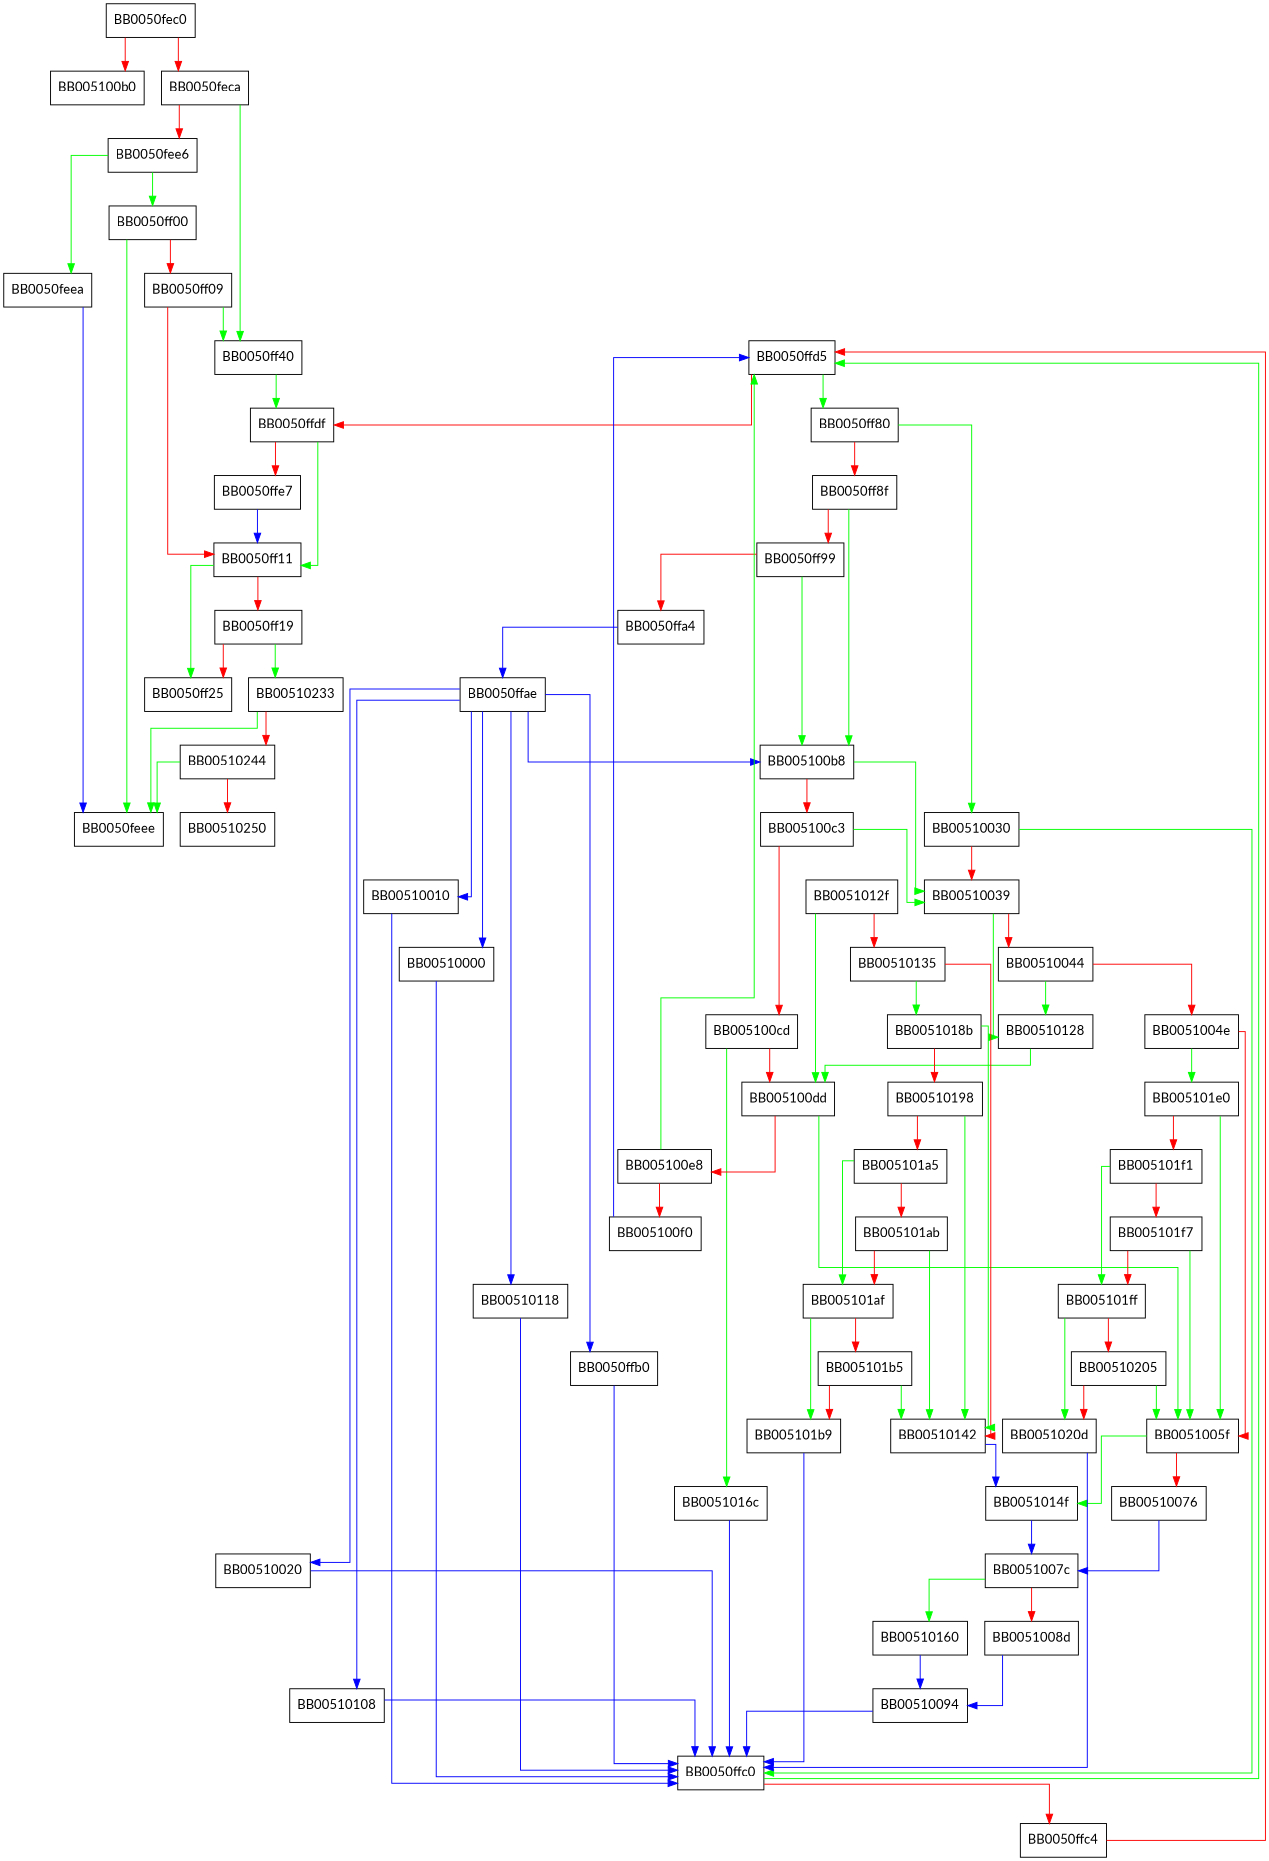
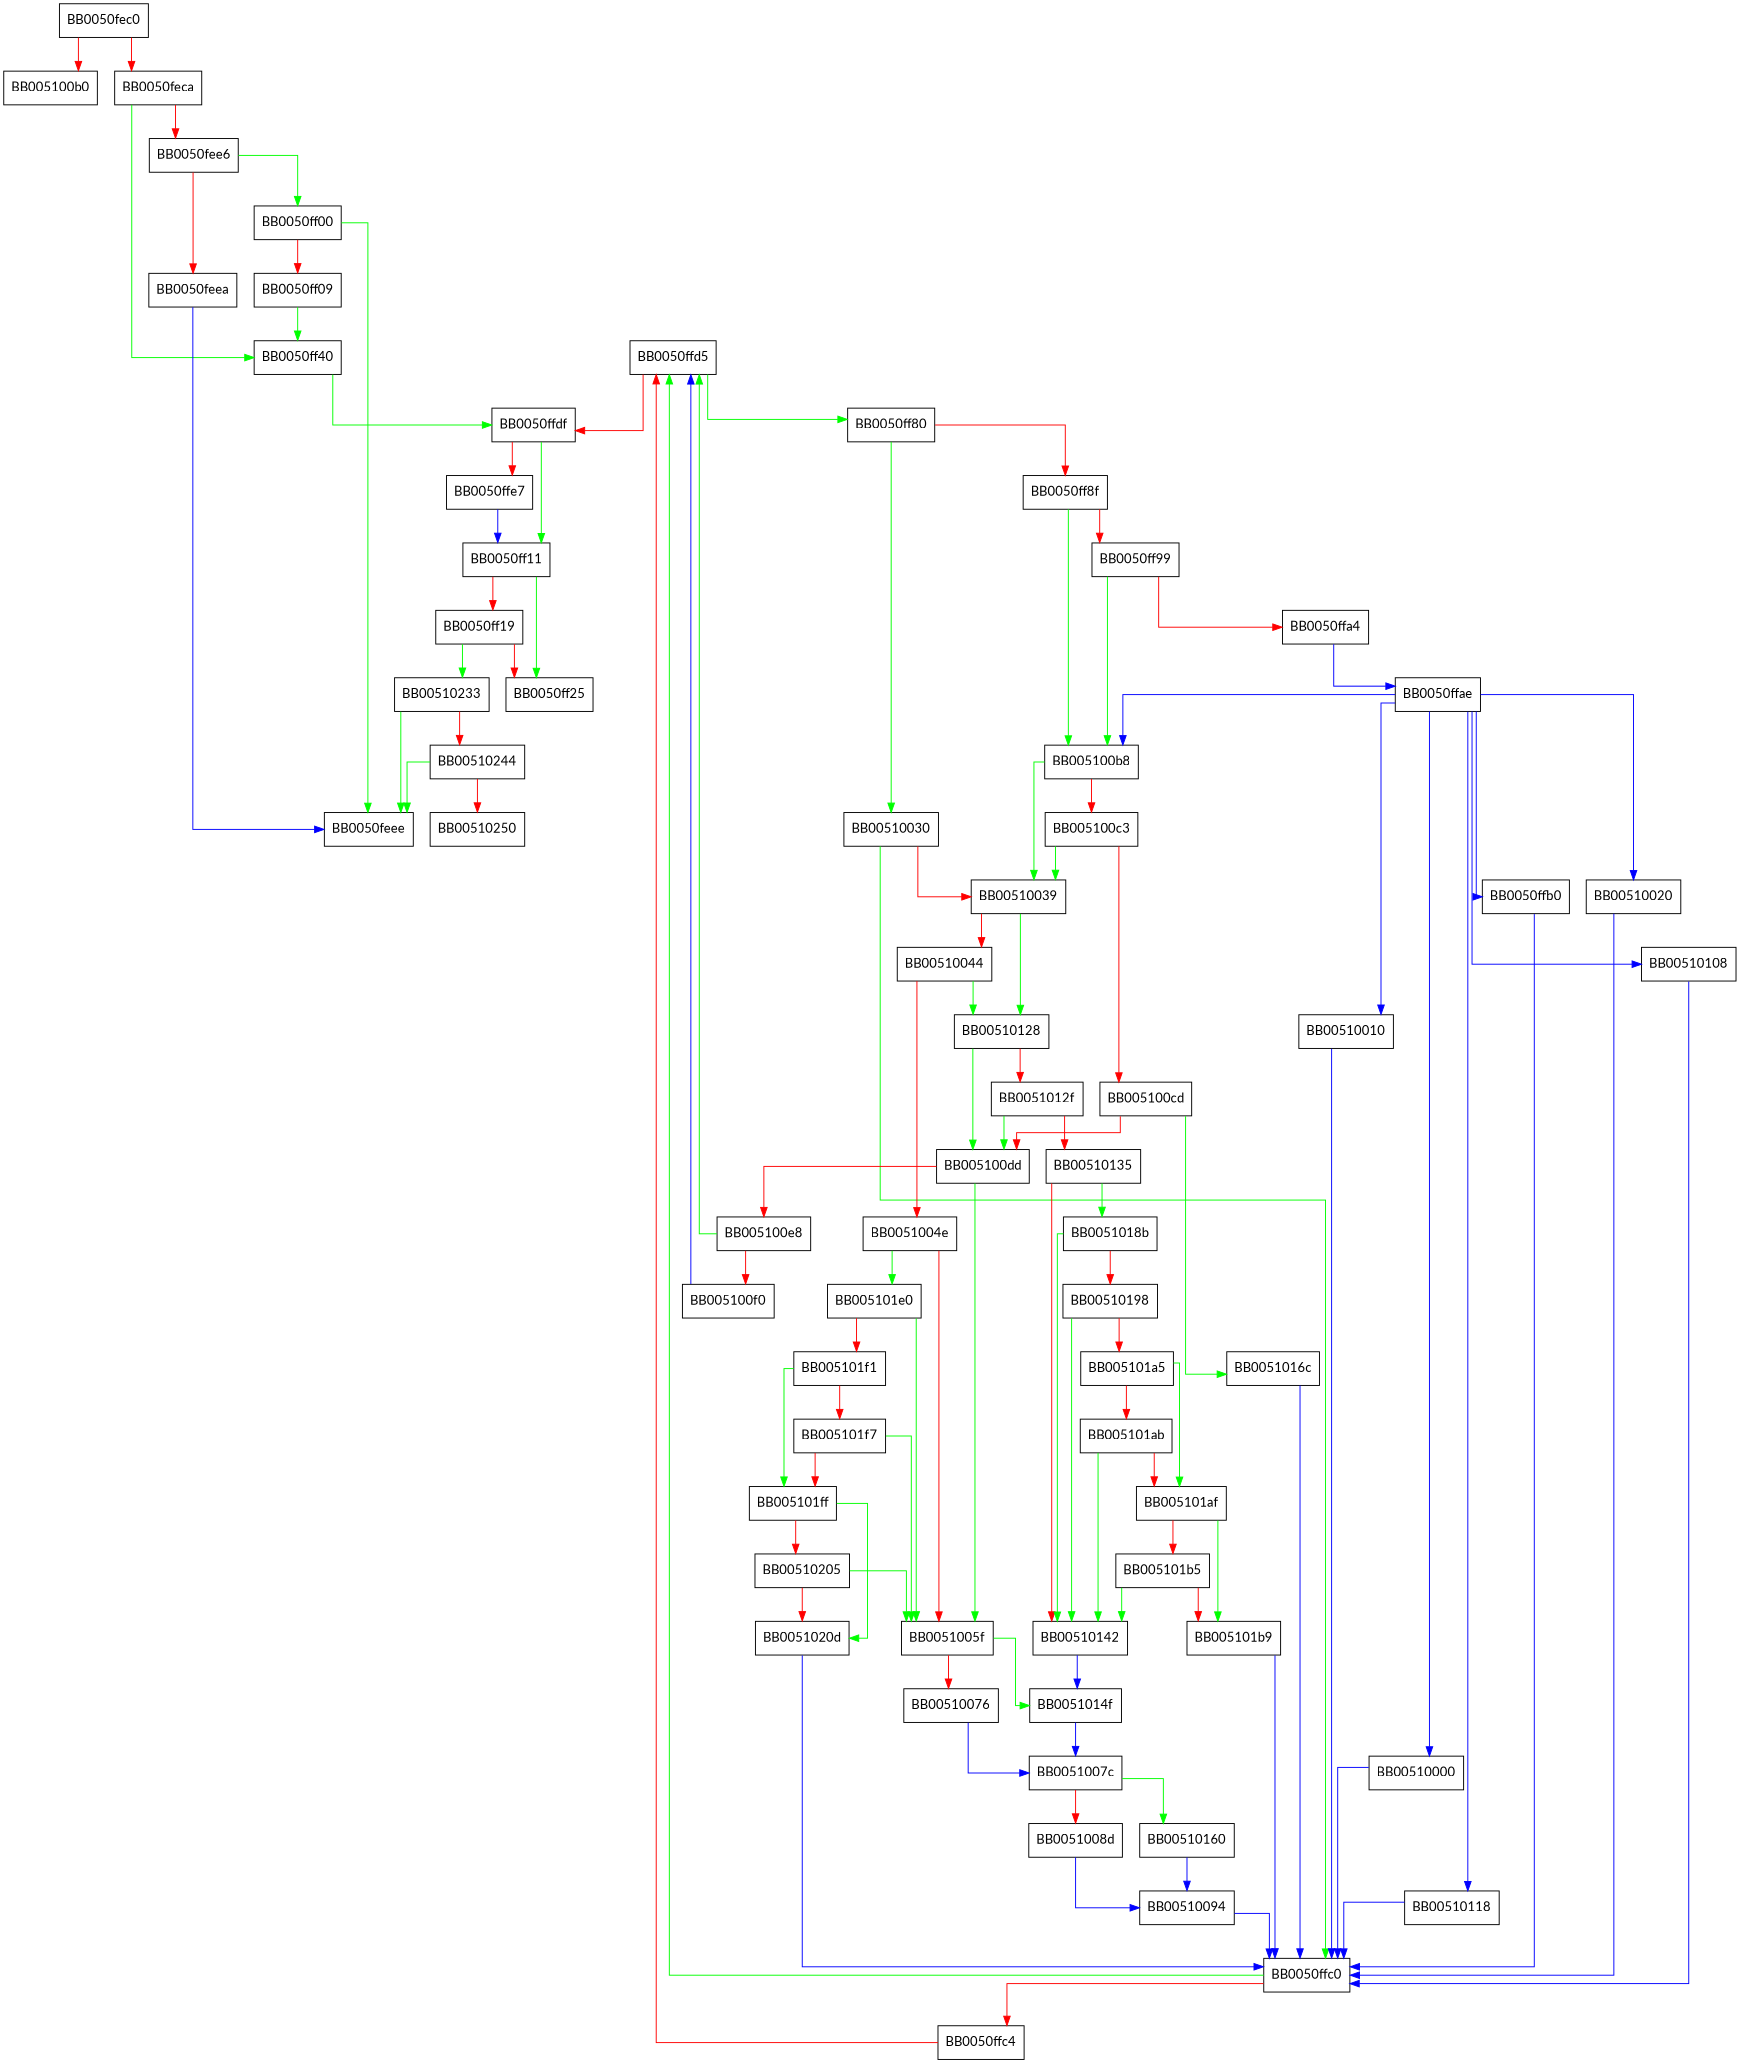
  digraph {
    fontname=Lato
    splines=ortho
    node [fontname=Lato shape=box]
    edge [color=red fontname=Lato]
    BB0050fec0
    BB005100b0
    BB0050feca
    BB0050ff40
    BB0050fee6
    BB0050ffdf
    BB0050ff00
    BB0050feea
    BB0050ff11
    BB0050ffe7
    BB0050feee
    BB0050ff09
    BB0050ff25
    BB0050ff19
    BB00510233
    BB00510244
    BB00510250
    BB0050ff80
    BB00510030
    BB0050ff8f
    BB0050ffc0
    BB00510039
    BB005100b8
    BB0050ff99
    BB0050ffd5
    BB0050ffc4
    BB00510128
    BB00510044
    BB005100c3
    BB0050ffa4
    BB005100cd
    BB0050ffae
    BB00510020
    BB00510108
    BB00510010
    BB00510000
    BB00510118
    BB0050ffb0
    BB005100dd
    BB0051012f
    BB0051004e
    BB0051005f
    BB005100e8
    BB00510135
    BB005101e0
    BB005101f1
    BB0051014f
    BB00510076
    BB005101ff
    BB005101f7
    BB0051007c
    BB00510160
    BB0051008d
    BB00510094
    BB0051016c
    BB005100f0
    BB0051018b
    BB00510142
    BB00510198
    BB005101a5
    BB005101af
    BB005101ab
    BB005101b9
    BB005101b5
    BB0051020d
    BB00510205
    BB0050fec0 -> BB005100b0
    BB0050fec0 -> BB0050feca
    BB0050feca -> BB0050ff40 [color=green]
    BB0050feca -> BB0050fee6
    BB0050ff40 -> BB0050ffdf [color=green]
    BB0050fee6 -> BB0050ff00 [color=green]
-   BB0050fee6 -> BB0050feea [color=green]
+   BB0050fee6 -> BB0050feea
    BB0050ffdf -> BB0050ff11 [color=green]
    BB0050ffdf -> BB0050ffe7
    BB0050ff00 -> BB0050feee [color=green]
    BB0050ff00 -> BB0050ff09
    BB0050feea -> BB0050feee [color=blue]
    BB0050ff11 -> BB0050ff25 [color=green]
    BB0050ff11 -> BB0050ff19
    BB0050ffe7 -> BB0050ff11 [color=blue]
    BB0050ff09 -> BB0050ff40 [color=green]
-   BB0050ff09 -> BB0050ff11
    BB0050ff19 -> BB0050ff25
    BB0050ff19 -> BB00510233 [color=green]
    BB00510233 -> BB0050feee [color=green]
    BB00510233 -> BB00510244
    BB00510244 -> BB0050feee [color=green]
    BB00510244 -> BB00510250
    BB0050ff80 -> BB00510030 [color=green]
    BB0050ff80 -> BB0050ff8f
    BB00510030 -> BB0050ffc0 [color=green]
    BB00510030 -> BB00510039
    BB0050ff8f -> BB005100b8 [color=green]
    BB0050ff8f -> BB0050ff99
    BB0050ffc0 -> BB0050ffd5 [color=green]
    BB0050ffc0 -> BB0050ffc4
    BB00510039 -> BB00510128 [color=green]
    BB00510039 -> BB00510044
    BB005100b8 -> BB00510039 [color=green]
    BB005100b8 -> BB005100c3
    BB0050ff99 -> BB005100b8 [color=green]
    BB0050ff99 -> BB0050ffa4
    BB0050ffd5 -> BB0050ffdf
    BB0050ffd5 -> BB0050ff80 [color=green]
    BB0050ffc4 -> BB0050ffd5
    BB00510128 -> BB005100dd [color=green]
+   BB00510128 -> BB0051012f
    BB00510044 -> BB00510128 [color=green]
    BB00510044 -> BB0051004e
    BB005100c3 -> BB00510039 [color=green]
    BB005100c3 -> BB005100cd
    BB0050ffa4 -> BB0050ffae [color=blue]
    BB005100cd -> BB005100dd
    BB005100cd -> BB0051016c [color=green]
    BB0050ffae -> BB005100b8 [color=blue]
    BB0050ffae -> BB00510020 [color=blue]
    BB0050ffae -> BB00510108 [color=blue]
    BB0050ffae -> BB00510010 [color=blue]
    BB0050ffae -> BB00510000 [color=blue]
    BB0050ffae -> BB00510118 [color=blue]
    BB0050ffae -> BB0050ffb0 [color=blue]
    BB00510020 -> BB0050ffc0 [color=blue]
    BB00510108 -> BB0050ffc0 [color=blue]
    BB00510010 -> BB0050ffc0 [color=blue]
    BB00510000 -> BB0050ffc0 [color=blue]
    BB00510118 -> BB0050ffc0 [color=blue]
    BB0050ffb0 -> BB0050ffc0 [color=blue]
    BB005100dd -> BB0051005f [color=green]
    BB005100dd -> BB005100e8
    BB0051012f -> BB005100dd [color=green]
    BB0051012f -> BB00510135
    BB0051004e -> BB0051005f
    BB0051004e -> BB005101e0 [color=green]
    BB0051005f -> BB0051014f [color=green]
    BB0051005f -> BB00510076
    BB005100e8 -> BB0050ffd5 [color=green]
    BB005100e8 -> BB005100f0
    BB00510135 -> BB0051018b [color=green]
    BB00510135 -> BB00510142
    BB005101e0 -> BB0051005f [color=green]
    BB005101e0 -> BB005101f1
    BB005101f1 -> BB005101ff [color=green]
    BB005101f1 -> BB005101f7
    BB0051014f -> BB0051007c [color=blue]
    BB00510076 -> BB0051007c [color=blue]
    BB005101ff -> BB0051020d [color=green]
    BB005101ff -> BB00510205
    BB005101f7 -> BB0051005f [color=green]
    BB005101f7 -> BB005101ff
    BB0051007c -> BB00510160 [color=green]
    BB0051007c -> BB0051008d
    BB00510160 -> BB00510094 [color=blue]
    BB0051008d -> BB00510094 [color=blue]
    BB00510094 -> BB0050ffc0 [color=blue]
    BB0051016c -> BB0050ffc0 [color=blue]
    BB005100f0 -> BB0050ffd5 [color=blue]
    BB0051018b -> BB00510142 [color=green]
    BB0051018b -> BB00510198
    BB00510142 -> BB0051014f [color=blue]
    BB00510198 -> BB00510142 [color=green]
    BB00510198 -> BB005101a5
    BB005101a5 -> BB005101af [color=green]
    BB005101a5 -> BB005101ab
    BB005101af -> BB005101b9 [color=green]
    BB005101af -> BB005101b5
    BB005101ab -> BB00510142 [color=green]
    BB005101ab -> BB005101af
    BB005101b9 -> BB0050ffc0 [color=blue]
    BB005101b5 -> BB00510142 [color=green]
    BB005101b5 -> BB005101b9
    BB0051020d -> BB0050ffc0 [color=blue]
    BB00510205 -> BB0051005f [color=green]
    BB00510205 -> BB0051020d
  }
